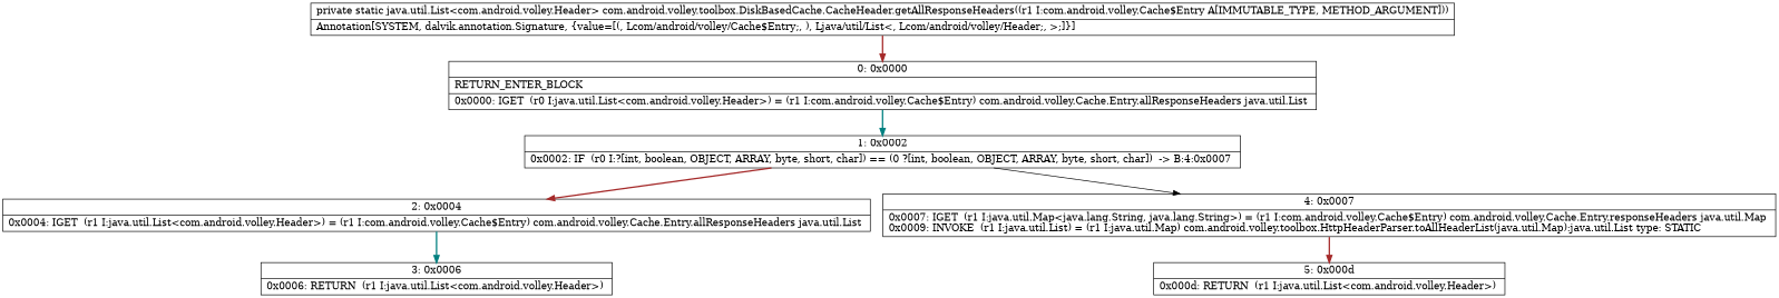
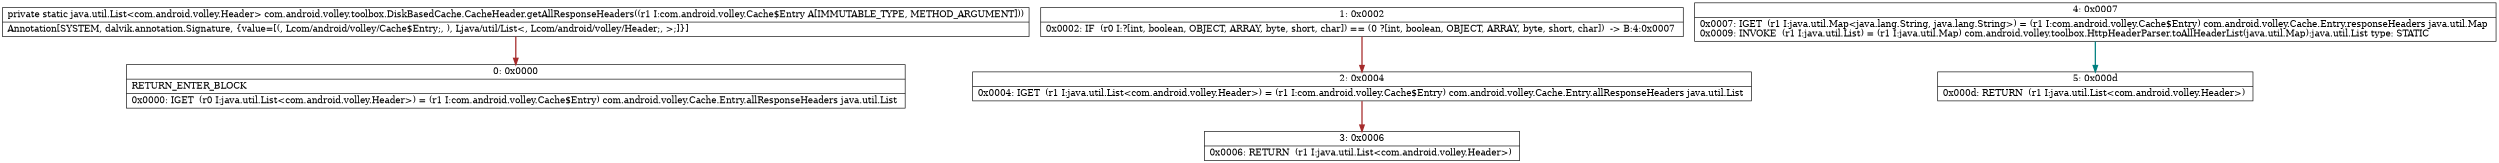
  digraph {
    node [shape=record]
    edge [color=brown style=bold]
    n1 [label="{0\:\ 0x0000|RETURN_ENTER_BLOCK\l|0x0000: IGET  (r0 I:java.util.List\<com.android.volley.Header\>) = (r1 I:com.android.volley.Cache$Entry) com.android.volley.Cache.Entry.allResponseHeaders java.util.List \l}"]
    n2 [label="{1\:\ 0x0002|0x0002: IF  (r0 I:?[int, boolean, OBJECT, ARRAY, byte, short, char]) == (0 ?[int, boolean, OBJECT, ARRAY, byte, short, char])  \-\> B:4:0x0007 \l}"]
    n3 [label="{2\:\ 0x0004|0x0004: IGET  (r1 I:java.util.List\<com.android.volley.Header\>) = (r1 I:com.android.volley.Cache$Entry) com.android.volley.Cache.Entry.allResponseHeaders java.util.List \l}"]
    n4 [label="{4\:\ 0x0007|0x0007: IGET  (r1 I:java.util.Map\<java.lang.String, java.lang.String\>) = (r1 I:com.android.volley.Cache$Entry) com.android.volley.Cache.Entry.responseHeaders java.util.Map \l0x0009: INVOKE  (r1 I:java.util.List) = (r1 I:java.util.Map) com.android.volley.toolbox.HttpHeaderParser.toAllHeaderList(java.util.Map):java.util.List type: STATIC \l}"]
    n5 [label="{3\:\ 0x0006|0x0006: RETURN  (r1 I:java.util.List\<com.android.volley.Header\>) \l}"]
    n6 [label="{5\:\ 0x000d|0x000d: RETURN  (r1 I:java.util.List\<com.android.volley.Header\>) \l}"]
    n7 [label="{private static java.util.List\<com.android.volley.Header\> com.android.volley.toolbox.DiskBasedCache.CacheHeader.getAllResponseHeaders((r1 I:com.android.volley.Cache$Entry A[IMMUTABLE_TYPE, METHOD_ARGUMENT]))  | Annotation[SYSTEM, dalvik.annotation.Signature, \{value=[(, Lcom\/android\/volley\/Cache$Entry;, ), Ljava\/util\/List\<, Lcom\/android\/volley\/Header;, \>;]\}]\l}"]
-   n1 -> n2 [color=teal]
    n2 -> n3
-   n2 -> n4 [color=black style=solid]
-   n3 -> n5 [color=teal]
-   n4 -> n6
+   n3 -> n5
+   n4 -> n6 [color=teal]
    n7 -> n1
  }
